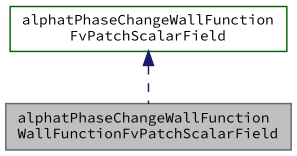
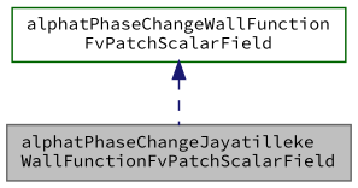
  digraph {
    fontname="Source Code Pro"
    node [fontname="Source Code Pro" fontsize=10 shape=record]
-   n1 [color=gray40 fillcolor=grey75 fontcolor=black height=0.2 label="alphatPhaseChangeWallFunction\lWallFunctionFvPatchScalarField" style=filled width=0.4]
+   n1 [color=gray40 fillcolor=grey75 fontcolor=black height=0.2 label="alphatPhaseChangeJayatilleke\lWallFunctionFvPatchScalarField" style=filled width=0.4]
    n2 [color=darkgreen height=0.2 label="alphatPhaseChangeWallFunction\lFvPatchScalarField" width=0.4]
    n2 -> n1 [color=midnightblue dir=back fontname="Source Code Pro" fontsize=10 labelfontname=Helvetica labelfontsize=10 style=dashed]
  }
